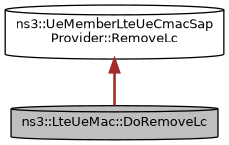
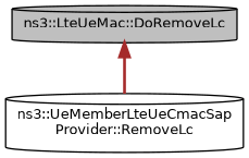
  digraph {
    rankdir=TB
    node [color=black fontname=Helvetica fontsize=10 shape=cylinder style=filled]
    n1 [fillcolor=grey75 fontcolor=black height=0.2 label="ns3::LteUeMac::DoRemoveLc" width=0.4]
    n2 [fillcolor=white height=0.2 label="ns3::UeMemberLteUeCmacSap\lProvider::RemoveLc" width=0.4]
-   n2 -> n1 [color=brown dir=back fontname=Helvetica fontsize=10 labelfontname=Helvetica labelfontsize=10 style=bold]
+   n1 -> n2 [color=brown dir=back fontname=Helvetica fontsize=10 labelfontname=Helvetica labelfontsize=10 style=bold]
  }
